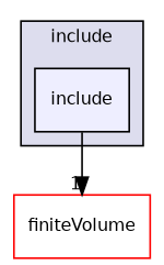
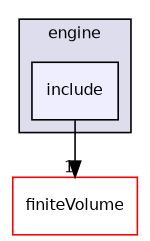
  digraph {
    compound=true
    node [fontname=Helvetica fontsize=10 shape=box]
    n1 [fillcolor="#eeeeff" label=include pencolor=black style=filled]
    n2 [color=red label=finiteVolume]
    subgraph cluster_1 {
      bgcolor="#ddddee"
      fontname=Helvetica
      fontsize=10
-     label=include
+     label=engine
      pencolor=black
      n1
    }
    n1 -> n2 [headlabel=1 labeldistance=1.5 labelfontname=Helvetica labelfontsize=10]
  }
